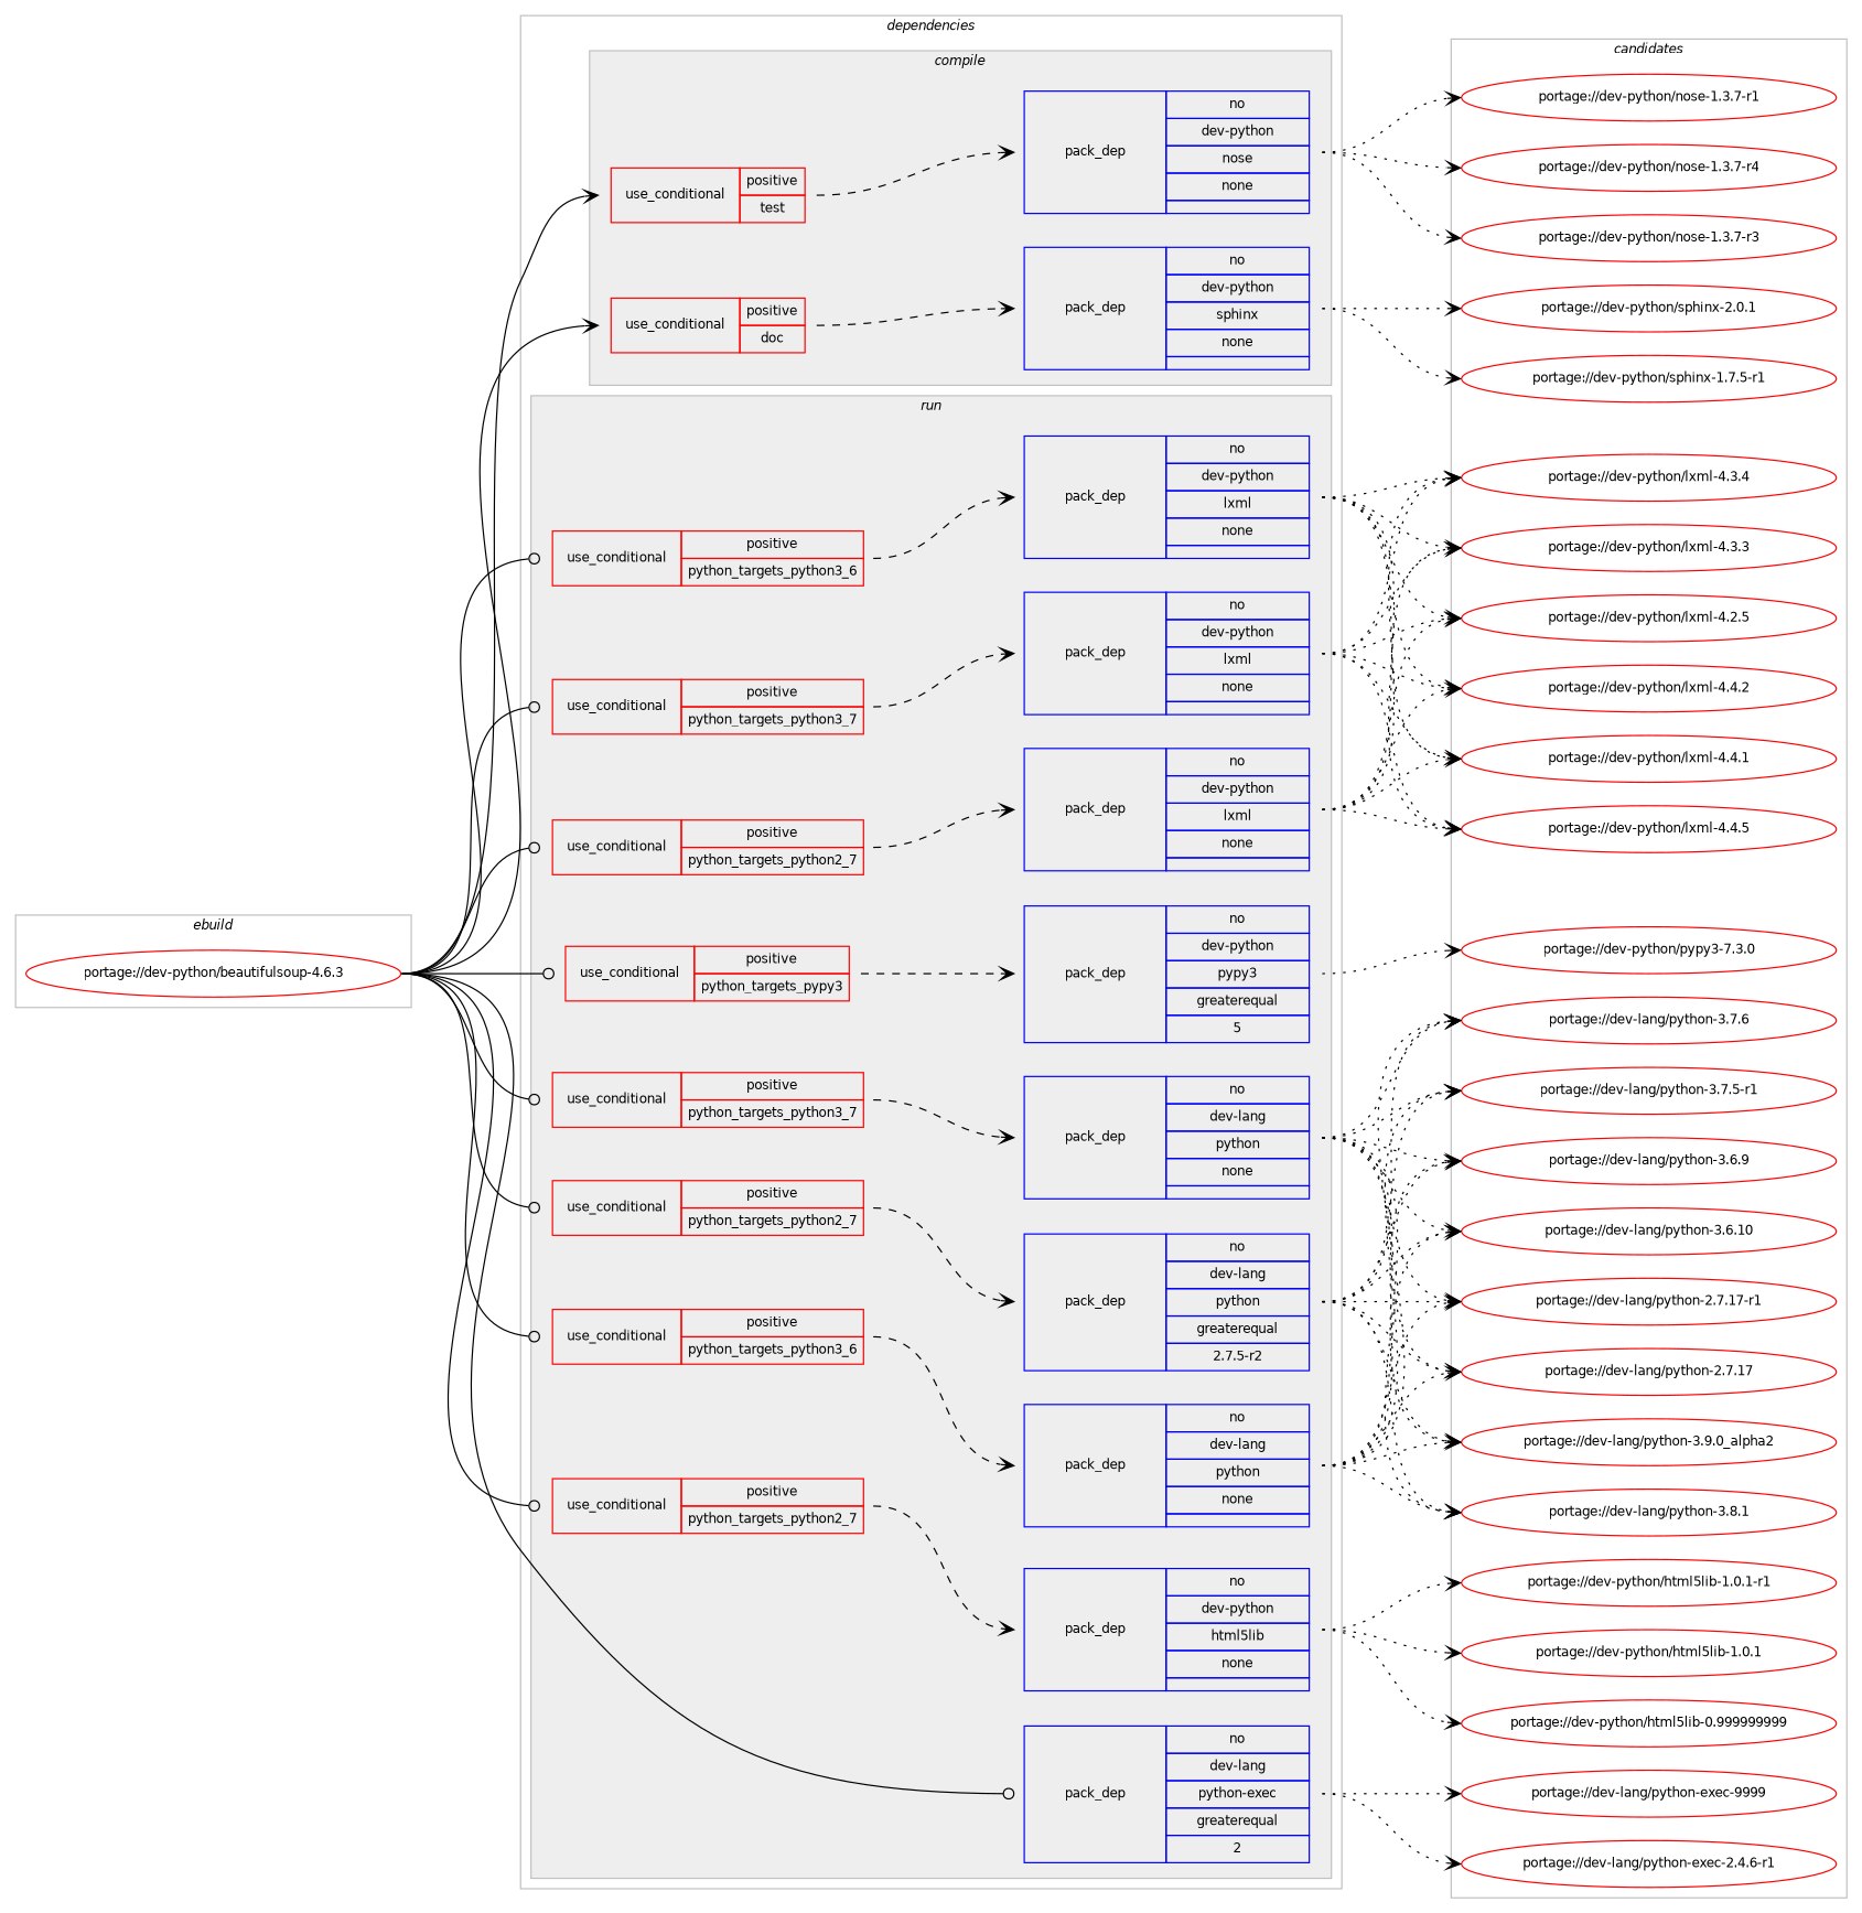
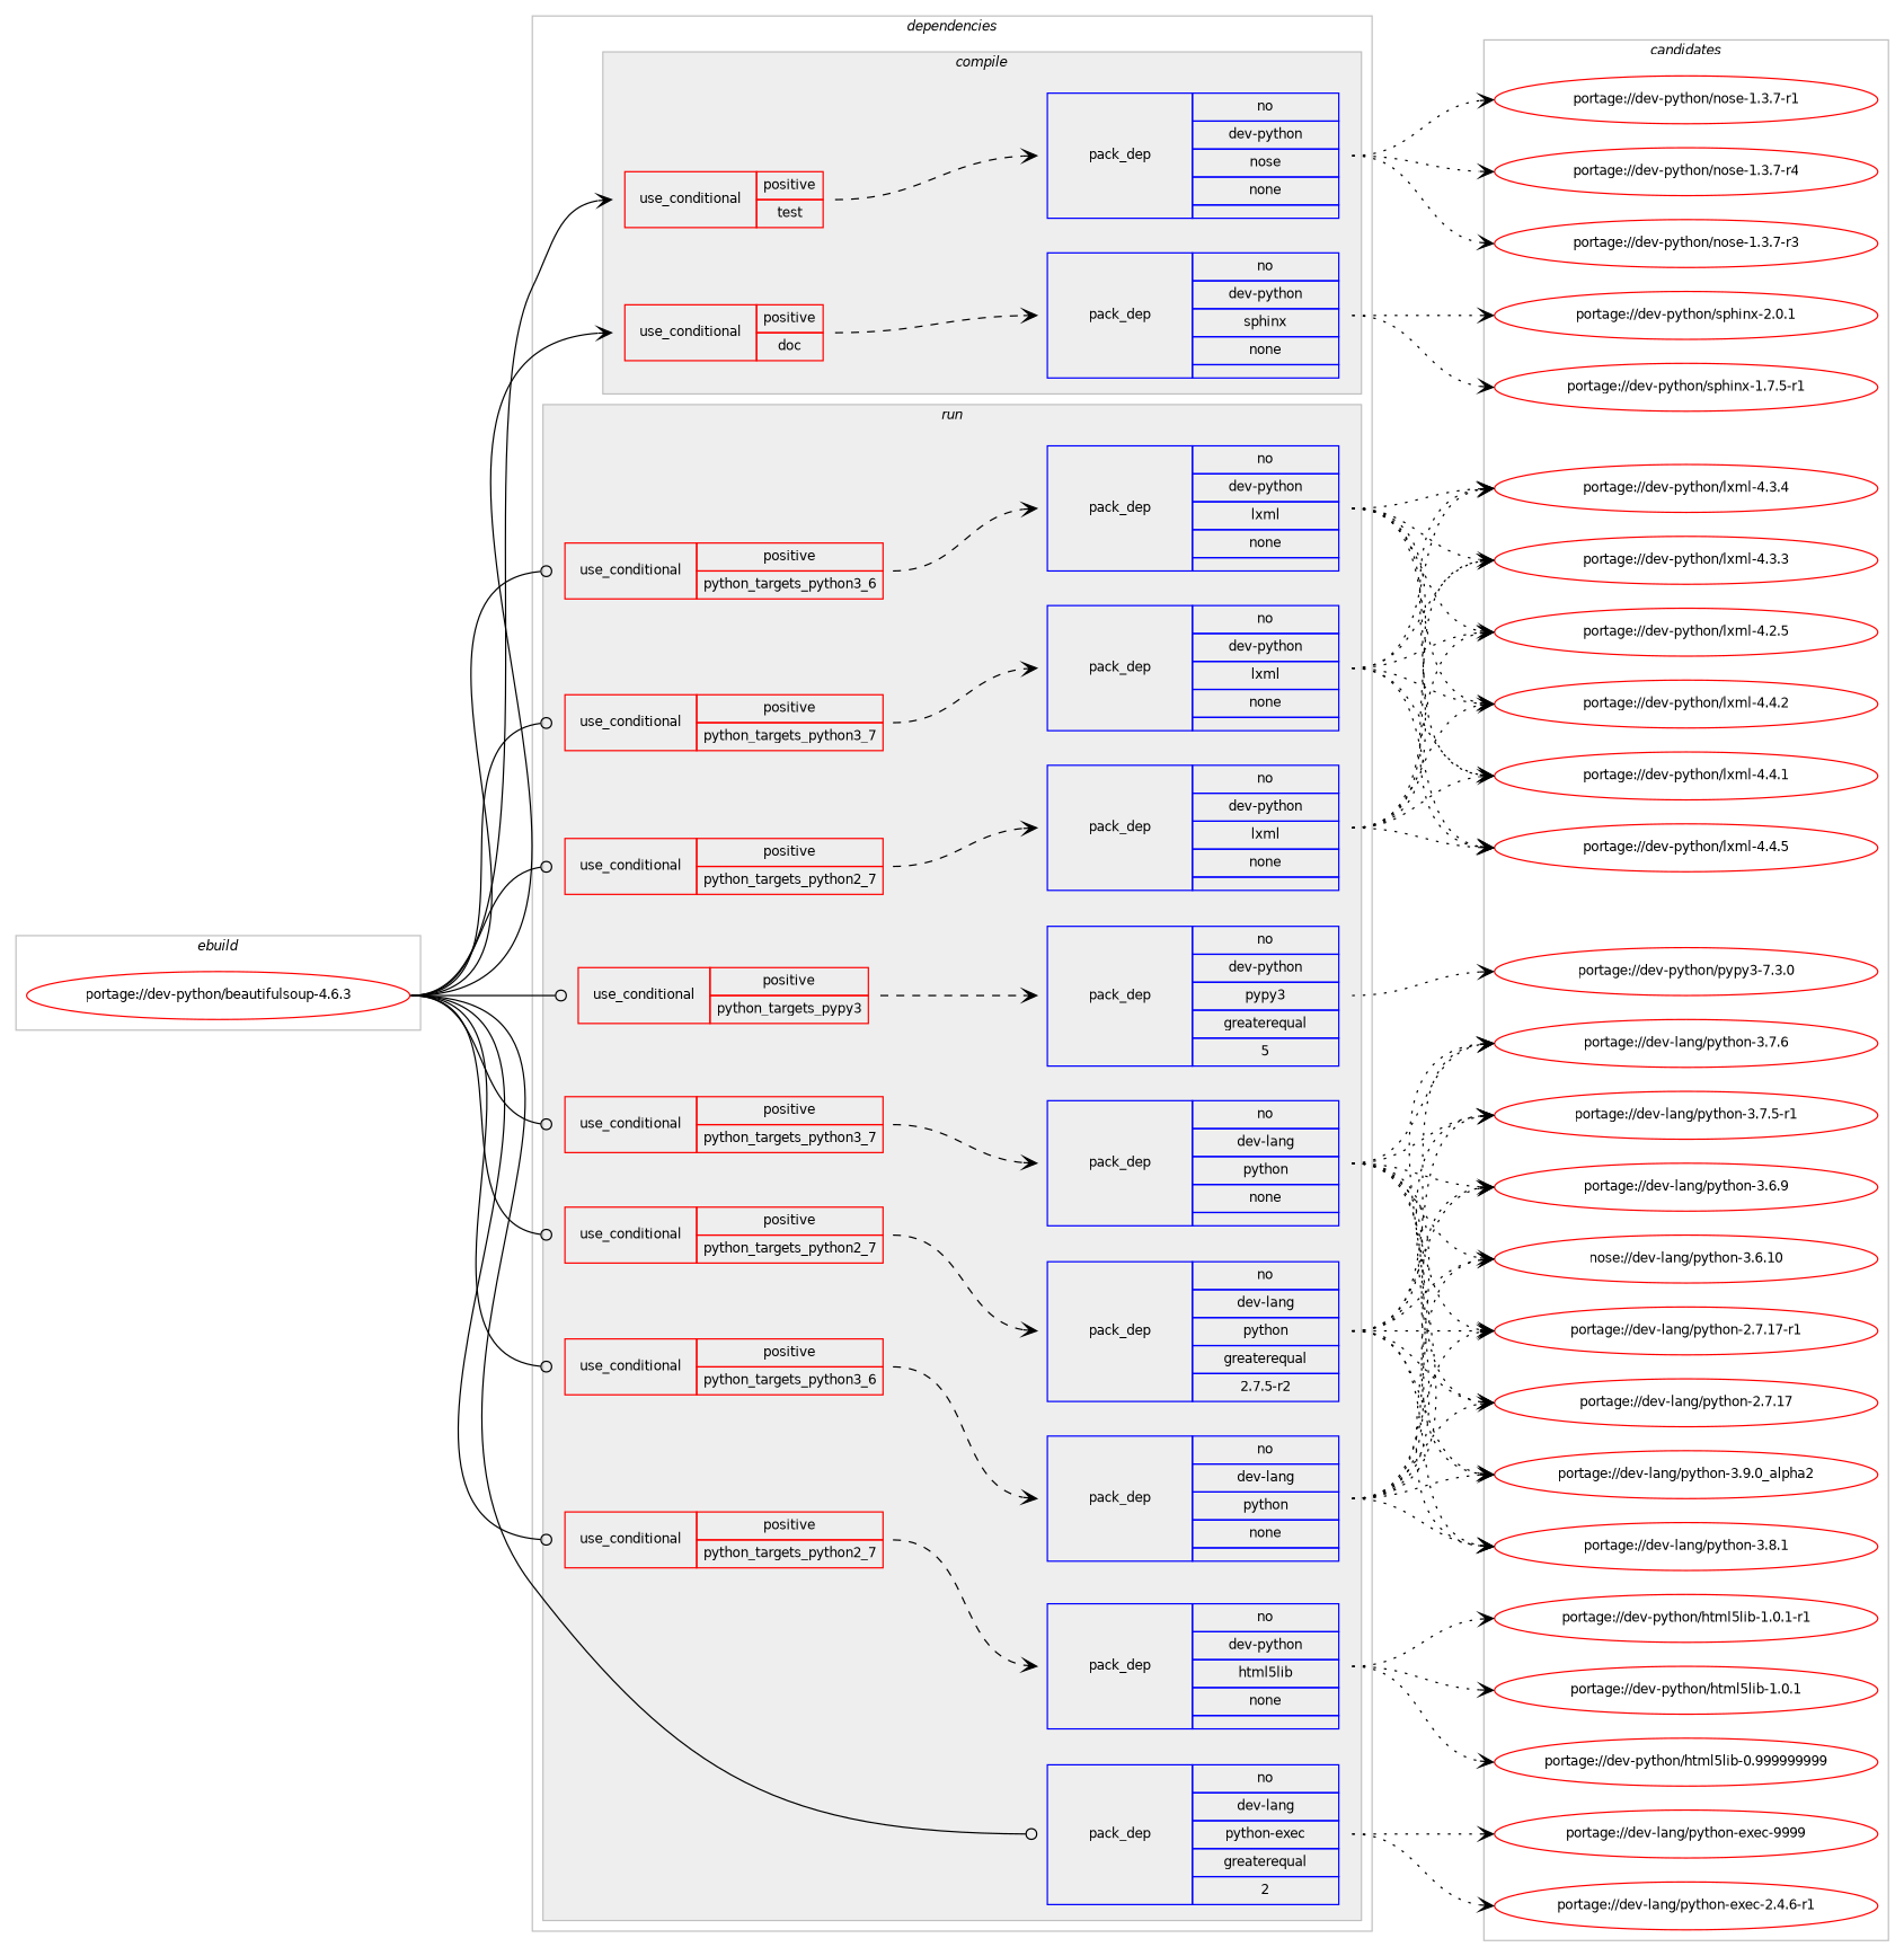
  digraph {
    compound=true
    concentrate=true
    fontname=Helvetica
    fontsize=10
    newrank=true
    rankdir=LR
    ranksep=1.5
    node [color=red fontname=Helvetica fontsize=10]
    edge [arrowhead=vee headport=w style=dotted tailport=e weight=100]
    n1 [label="portage://dev-python/beautifulsoup-4.6.3" width=4]
    n2 [color=blue label=<<TABLE BORDER="0" CELLBORDER="1" CELLSPACING="0" CELLPADDING="4" WIDTH="220"><TR><TD ROWSPAN="6" CELLPADDING="30">pack_dep</TD></TR><TR><TD WIDTH="110">no</TD></TR><TR><TD>dev-python</TD></TR><TR><TD>sphinx</TD></TR><TR><TD>none</TD></TR><TR><TD></TD></TR></TABLE>> shape=none]
    n3 [label=<<TABLE BORDER="0" CELLBORDER="1" CELLSPACING="0" CELLPADDING="4"><TR><TD ROWSPAN="3" CELLPADDING="10">use_conditional</TD></TR><TR><TD>positive</TD></TR><TR><TD>doc</TD></TR></TABLE>> shape=none]
    n4 [color=blue label=<<TABLE BORDER="0" CELLBORDER="1" CELLSPACING="0" CELLPADDING="4" WIDTH="220"><TR><TD ROWSPAN="6" CELLPADDING="30">pack_dep</TD></TR><TR><TD WIDTH="110">no</TD></TR><TR><TD>dev-python</TD></TR><TR><TD>nose</TD></TR><TR><TD>none</TD></TR><TR><TD></TD></TR></TABLE>> shape=none]
    n5 [label=<<TABLE BORDER="0" CELLBORDER="1" CELLSPACING="0" CELLPADDING="4"><TR><TD ROWSPAN="3" CELLPADDING="10">use_conditional</TD></TR><TR><TD>positive</TD></TR><TR><TD>test</TD></TR></TABLE>> shape=none]
    n6 [color=blue label=<<TABLE BORDER="0" CELLBORDER="1" CELLSPACING="0" CELLPADDING="4" WIDTH="220"><TR><TD ROWSPAN="6" CELLPADDING="30">pack_dep</TD></TR><TR><TD WIDTH="110">no</TD></TR><TR><TD>dev-python</TD></TR><TR><TD>pypy3</TD></TR><TR><TD>greaterequal</TD></TR><TR><TD>5</TD></TR></TABLE>> shape=none]
    n7 [label=<<TABLE BORDER="0" CELLBORDER="1" CELLSPACING="0" CELLPADDING="4"><TR><TD ROWSPAN="3" CELLPADDING="10">use_conditional</TD></TR><TR><TD>positive</TD></TR><TR><TD>python_targets_pypy3</TD></TR></TABLE>> shape=none]
    n8 [color=blue label=<<TABLE BORDER="0" CELLBORDER="1" CELLSPACING="0" CELLPADDING="4" WIDTH="220"><TR><TD ROWSPAN="6" CELLPADDING="30">pack_dep</TD></TR><TR><TD WIDTH="110">no</TD></TR><TR><TD>dev-lang</TD></TR><TR><TD>python</TD></TR><TR><TD>greaterequal</TD></TR><TR><TD>2.7.5-r2</TD></TR></TABLE>> shape=none]
    n9 [label=<<TABLE BORDER="0" CELLBORDER="1" CELLSPACING="0" CELLPADDING="4"><TR><TD ROWSPAN="3" CELLPADDING="10">use_conditional</TD></TR><TR><TD>positive</TD></TR><TR><TD>python_targets_python2_7</TD></TR></TABLE>> shape=none]
    n10 [color=blue label=<<TABLE BORDER="0" CELLBORDER="1" CELLSPACING="0" CELLPADDING="4" WIDTH="220"><TR><TD ROWSPAN="6" CELLPADDING="30">pack_dep</TD></TR><TR><TD WIDTH="110">no</TD></TR><TR><TD>dev-python</TD></TR><TR><TD>html5lib</TD></TR><TR><TD>none</TD></TR><TR><TD></TD></TR></TABLE>> shape=none]
    n11 [label=<<TABLE BORDER="0" CELLBORDER="1" CELLSPACING="0" CELLPADDING="4"><TR><TD ROWSPAN="3" CELLPADDING="10">use_conditional</TD></TR><TR><TD>positive</TD></TR><TR><TD>python_targets_python2_7</TD></TR></TABLE>> shape=none]
    n12 [color=blue label=<<TABLE BORDER="0" CELLBORDER="1" CELLSPACING="0" CELLPADDING="4" WIDTH="220"><TR><TD ROWSPAN="6" CELLPADDING="30">pack_dep</TD></TR><TR><TD WIDTH="110">no</TD></TR><TR><TD>dev-python</TD></TR><TR><TD>lxml</TD></TR><TR><TD>none</TD></TR><TR><TD></TD></TR></TABLE>> shape=none]
    n13 [label=<<TABLE BORDER="0" CELLBORDER="1" CELLSPACING="0" CELLPADDING="4"><TR><TD ROWSPAN="3" CELLPADDING="10">use_conditional</TD></TR><TR><TD>positive</TD></TR><TR><TD>python_targets_python2_7</TD></TR></TABLE>> shape=none]
    n14 [color=blue label=<<TABLE BORDER="0" CELLBORDER="1" CELLSPACING="0" CELLPADDING="4" WIDTH="220"><TR><TD ROWSPAN="6" CELLPADDING="30">pack_dep</TD></TR><TR><TD WIDTH="110">no</TD></TR><TR><TD>dev-lang</TD></TR><TR><TD>python</TD></TR><TR><TD>none</TD></TR><TR><TD></TD></TR></TABLE>> shape=none]
    n15 [label=<<TABLE BORDER="0" CELLBORDER="1" CELLSPACING="0" CELLPADDING="4"><TR><TD ROWSPAN="3" CELLPADDING="10">use_conditional</TD></TR><TR><TD>positive</TD></TR><TR><TD>python_targets_python3_6</TD></TR></TABLE>> shape=none]
    n16 [color=blue label=<<TABLE BORDER="0" CELLBORDER="1" CELLSPACING="0" CELLPADDING="4" WIDTH="220"><TR><TD ROWSPAN="6" CELLPADDING="30">pack_dep</TD></TR><TR><TD WIDTH="110">no</TD></TR><TR><TD>dev-python</TD></TR><TR><TD>lxml</TD></TR><TR><TD>none</TD></TR><TR><TD></TD></TR></TABLE>> shape=none]
    n17 [label=<<TABLE BORDER="0" CELLBORDER="1" CELLSPACING="0" CELLPADDING="4"><TR><TD ROWSPAN="3" CELLPADDING="10">use_conditional</TD></TR><TR><TD>positive</TD></TR><TR><TD>python_targets_python3_6</TD></TR></TABLE>> shape=none]
    n18 [color=blue label=<<TABLE BORDER="0" CELLBORDER="1" CELLSPACING="0" CELLPADDING="4" WIDTH="220"><TR><TD ROWSPAN="6" CELLPADDING="30">pack_dep</TD></TR><TR><TD WIDTH="110">no</TD></TR><TR><TD>dev-lang</TD></TR><TR><TD>python</TD></TR><TR><TD>none</TD></TR><TR><TD></TD></TR></TABLE>> shape=none]
    n19 [label=<<TABLE BORDER="0" CELLBORDER="1" CELLSPACING="0" CELLPADDING="4"><TR><TD ROWSPAN="3" CELLPADDING="10">use_conditional</TD></TR><TR><TD>positive</TD></TR><TR><TD>python_targets_python3_7</TD></TR></TABLE>> shape=none]
    n20 [color=blue label=<<TABLE BORDER="0" CELLBORDER="1" CELLSPACING="0" CELLPADDING="4" WIDTH="220"><TR><TD ROWSPAN="6" CELLPADDING="30">pack_dep</TD></TR><TR><TD WIDTH="110">no</TD></TR><TR><TD>dev-python</TD></TR><TR><TD>lxml</TD></TR><TR><TD>none</TD></TR><TR><TD></TD></TR></TABLE>> shape=none]
    n21 [label=<<TABLE BORDER="0" CELLBORDER="1" CELLSPACING="0" CELLPADDING="4"><TR><TD ROWSPAN="3" CELLPADDING="10">use_conditional</TD></TR><TR><TD>positive</TD></TR><TR><TD>python_targets_python3_7</TD></TR></TABLE>> shape=none]
    n22 [color=blue label=<<TABLE BORDER="0" CELLBORDER="1" CELLSPACING="0" CELLPADDING="4" WIDTH="220"><TR><TD ROWSPAN="6" CELLPADDING="30">pack_dep</TD></TR><TR><TD WIDTH="110">no</TD></TR><TR><TD>dev-lang</TD></TR><TR><TD>python-exec</TD></TR><TR><TD>greaterequal</TD></TR><TR><TD>2</TD></TR></TABLE>> shape=none]
    n23 [label="portage://dev-python/sphinx-2.0.1" width=4]
    n24 [label="portage://dev-python/sphinx-1.7.5-r1" width=4]
    n25 [label="portage://dev-python/nose-1.3.7-r4" width=4]
    n26 [label="portage://dev-python/nose-1.3.7-r3" width=4]
    n27 [label="portage://dev-python/nose-1.3.7-r1" width=4]
    n28 [label="portage://dev-python/pypy3-7.3.0" width=4]
    n29 [label="portage://dev-lang/python-3.9.0_alpha2" width=4]
    n30 [label="portage://dev-lang/python-3.8.1" width=4]
    n31 [label="portage://dev-lang/python-3.7.6" width=4]
    n32 [label="portage://dev-lang/python-3.7.5-r1" width=4]
    n33 [label="portage://dev-lang/python-3.6.9" width=4]
-   n34 [label="portage://dev-lang/python-3.6.10" width=4]
+   n34 [label="nose://dev-lang/python-3.6.10" width=4]
    n35 [label="portage://dev-lang/python-2.7.17-r1" width=4]
    n36 [label="portage://dev-lang/python-2.7.17" width=4]
    n37 [label="portage://dev-python/html5lib-1.0.1-r1" width=4]
    n38 [label="portage://dev-python/html5lib-1.0.1" width=4]
    n39 [label="portage://dev-python/html5lib-0.999999999" width=4]
    n40 [label="portage://dev-python/lxml-4.4.2" width=4]
    n41 [label="portage://dev-python/lxml-4.4.1" width=4]
    n42 [label="portage://dev-python/lxml-4.4.5" width=4]
    n43 [label="portage://dev-python/lxml-4.3.4" width=4]
    n44 [label="portage://dev-python/lxml-4.3.3" width=4]
    n45 [label="portage://dev-python/lxml-4.2.5" width=4]
    n46 [label="portage://dev-lang/python-exec-9999" width=4]
    n47 [label="portage://dev-lang/python-exec-2.4.6-r1" width=4]
    subgraph cluster_1 {
      color=gray
      label=<<i>ebuild</i>>
      n1
    }
    subgraph cluster_2 {
      color=gray
      label=<<i>dependencies</i>>
      subgraph cluster_3 {
        color=gray
        fillcolor="#eeeeee"
        label=<<i>compile</i>>
        style=filled
        subgraph sub_4 {
          color=gray
          fillcolor="#eeeeee"
          label=<<i>compile</i>>
          style=filled
          n3
          subgraph sub_5 {
            color=gray
            fillcolor="#eeeeee"
            label=<<i>compile</i>>
            style=filled
            n2
          }
        }
        subgraph sub_6 {
          color=gray
          fillcolor="#eeeeee"
          label=<<i>compile</i>>
          style=filled
          n5
          subgraph sub_7 {
            color=gray
            fillcolor="#eeeeee"
            label=<<i>compile</i>>
            style=filled
            n4
          }
        }
      }
      subgraph cluster_8 {
        color=gray
        fillcolor="#eeeeee"
        label=<<i>compile and run</i>>
        style=filled
      }
      subgraph cluster_9 {
        color=gray
        fillcolor="#eeeeee"
        label=<<i>run</i>>
        style=filled
        subgraph sub_10 {
          color=gray
          fillcolor="#eeeeee"
          label=<<i>run</i>>
          style=filled
          n7
          subgraph sub_11 {
            color=gray
            fillcolor="#eeeeee"
            label=<<i>run</i>>
            style=filled
            n6
          }
        }
        subgraph sub_12 {
          color=gray
          fillcolor="#eeeeee"
          label=<<i>run</i>>
          style=filled
          n9
          subgraph sub_13 {
            color=gray
            fillcolor="#eeeeee"
            label=<<i>run</i>>
            style=filled
            n8
          }
        }
        subgraph sub_14 {
          color=gray
          fillcolor="#eeeeee"
          label=<<i>run</i>>
          style=filled
          n11
          subgraph sub_15 {
            color=gray
            fillcolor="#eeeeee"
            label=<<i>run</i>>
            style=filled
            n10
          }
        }
        subgraph sub_16 {
          color=gray
          fillcolor="#eeeeee"
          label=<<i>run</i>>
          style=filled
          n13
          subgraph sub_17 {
            color=gray
            fillcolor="#eeeeee"
            label=<<i>run</i>>
            style=filled
            n12
          }
        }
        subgraph sub_18 {
          color=gray
          fillcolor="#eeeeee"
          label=<<i>run</i>>
          style=filled
          n15
          subgraph sub_19 {
            color=gray
            fillcolor="#eeeeee"
            label=<<i>run</i>>
            style=filled
            n14
          }
        }
        subgraph sub_20 {
          color=gray
          fillcolor="#eeeeee"
          label=<<i>run</i>>
          style=filled
          n17
          subgraph sub_21 {
            color=gray
            fillcolor="#eeeeee"
            label=<<i>run</i>>
            style=filled
            n16
          }
        }
        subgraph sub_22 {
          color=gray
          fillcolor="#eeeeee"
          label=<<i>run</i>>
          style=filled
          n19
          subgraph sub_23 {
            color=gray
            fillcolor="#eeeeee"
            label=<<i>run</i>>
            style=filled
            n18
          }
        }
        subgraph sub_24 {
          color=gray
          fillcolor="#eeeeee"
          label=<<i>run</i>>
          style=filled
          n21
          subgraph sub_25 {
            color=gray
            fillcolor="#eeeeee"
            label=<<i>run</i>>
            style=filled
            n20
          }
        }
        subgraph sub_26 {
          color=gray
          fillcolor="#eeeeee"
          label=<<i>run</i>>
          style=filled
          n22
        }
      }
    }
    subgraph cluster_27 {
      color=gray
      label=<<i>candidates</i>>
      rank=same
      subgraph sub_28 {
        color=black
        label=<<i>candidates</i>>
        nodesep=1
        rank=same
        n23
        n24
      }
      subgraph sub_29 {
        color=black
        label=<<i>candidates</i>>
        nodesep=1
        rank=same
        n25
        n26
        n27
      }
      subgraph sub_30 {
        color=black
        label=<<i>candidates</i>>
        nodesep=1
        rank=same
        n28
      }
      subgraph sub_31 {
        color=black
        label=<<i>candidates</i>>
        nodesep=1
        rank=same
        n29
        n30
        n31
        n32
        n33
        n34
        n35
        n36
      }
      subgraph sub_32 {
        color=black
        label=<<i>candidates</i>>
        nodesep=1
        rank=same
        n37
        n38
        n39
      }
      subgraph sub_33 {
        color=black
        label=<<i>candidates</i>>
        nodesep=1
        rank=same
        n40
        n41
        n42
        n43
        n44
        n45
      }
      subgraph sub_34 {
        color=black
        label=<<i>candidates</i>>
        nodesep=1
        rank=same
        n29
        n30
        n31
        n32
        n33
        n34
        n35
        n36
      }
      subgraph sub_35 {
        color=black
        label=<<i>candidates</i>>
        nodesep=1
        rank=same
        n40
        n41
        n42
        n43
        n44
        n45
      }
      subgraph sub_36 {
        color=black
        label=<<i>candidates</i>>
        nodesep=1
        rank=same
        n40
        n41
        n42
        n43
        n44
        n45
      }
      subgraph sub_37 {
        color=black
        label=<<i>candidates</i>>
        nodesep=1
        rank=same
        n29
        n30
        n31
        n32
        n33
        n34
        n35
        n36
      }
      subgraph sub_38 {
        color=black
        label=<<i>candidates</i>>
        nodesep=1
        rank=same
        n46
        n47
      }
    }
    n1 -> n3 [style=solid weight=20]
    n1 -> n5 [style=solid weight=20]
    n1 -> n7 [arrowhead=odot style=solid weight=20]
    n1 -> n9 [arrowhead=odot style=solid weight=20]
    n1 -> n11 [arrowhead=odot style=solid weight=20]
    n1 -> n13 [arrowhead=odot style=solid weight=20]
    n1 -> n15 [arrowhead=odot style=solid weight=20]
    n1 -> n17 [arrowhead=odot style=solid weight=20]
    n1 -> n19 [arrowhead=odot style=solid weight=20]
    n1 -> n21 [arrowhead=odot style=solid weight=20]
    n1 -> n22 [arrowhead=odot style=solid weight=20]
    n2 -> n23
    n2 -> n24
    n3 -> n2 [style=dashed weight=20]
    n4 -> n25
    n4 -> n26
    n4 -> n27
    n5 -> n4 [style=dashed weight=20]
    n6 -> n28
    n7 -> n6 [style=dashed weight=20]
    n8 -> n29
    n8 -> n30
    n8 -> n31
    n8 -> n32
    n8 -> n33
    n8 -> n34
    n8 -> n35
    n8 -> n36
    n9 -> n8 [style=dashed weight=20]
    n10 -> n37
    n10 -> n38
    n10 -> n39
    n11 -> n10 [style=dashed weight=20]
    n12 -> n40
    n12 -> n41
    n12 -> n42
    n12 -> n43
    n12 -> n44
    n12 -> n45
    n13 -> n12 [style=dashed weight=20]
    n14 -> n29
    n14 -> n30
    n14 -> n31
    n14 -> n32
    n14 -> n33
    n14 -> n34
    n14 -> n35
    n14 -> n36
    n15 -> n14 [style=dashed weight=20]
    n16 -> n40
    n16 -> n41
    n16 -> n42
    n16 -> n43
    n16 -> n44
    n16 -> n45
    n17 -> n16 [style=dashed weight=20]
    n18 -> n29
    n18 -> n30
    n18 -> n31
    n18 -> n32
    n18 -> n33
    n18 -> n34
    n18 -> n35
    n18 -> n36
    n19 -> n18 [style=dashed weight=20]
    n20 -> n40
    n20 -> n41
    n20 -> n42
    n20 -> n43
    n20 -> n44
    n20 -> n45
    n21 -> n20 [style=dashed weight=20]
    n22 -> n46
    n22 -> n47
  }
